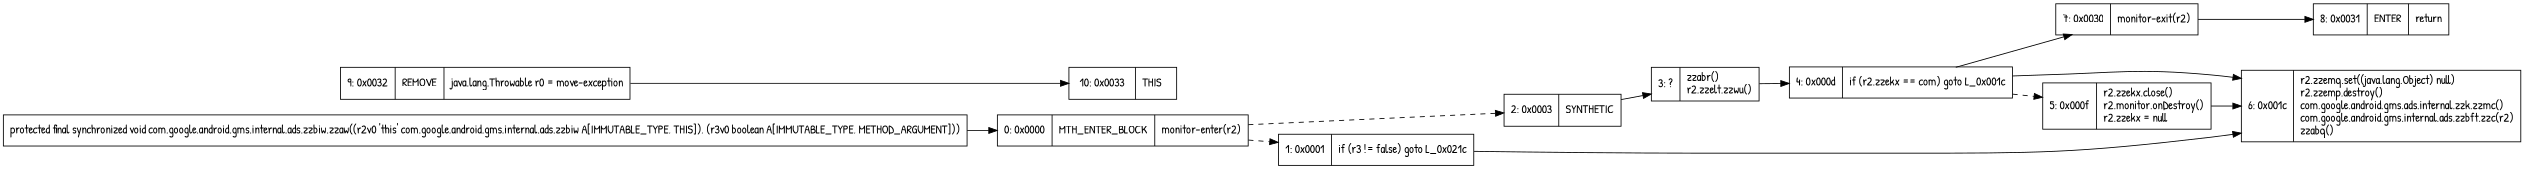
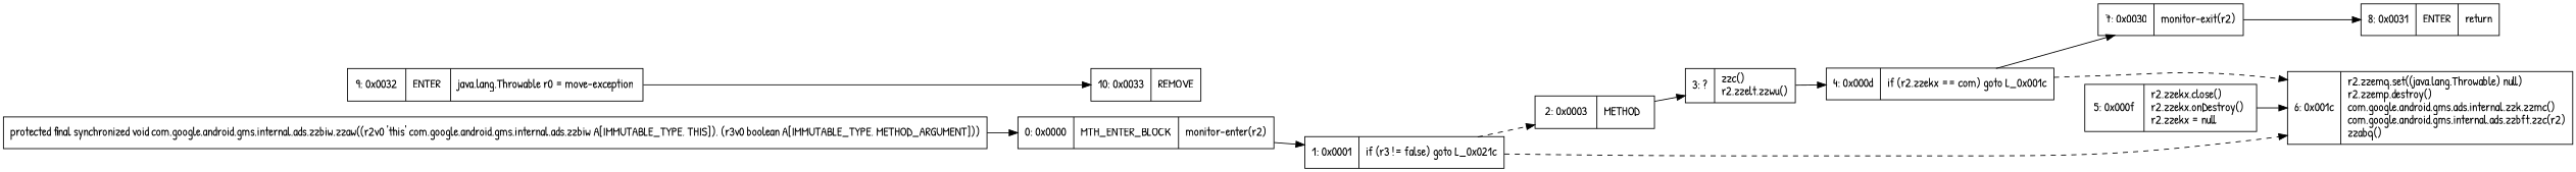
  digraph {
    fontname="Patrick Hand"
    rankdir=LR
    node [fontname="Patrick Hand" shape=record]
    edge [fontname="Patrick Hand"]
    n1 [label="{0\:\ 0x0000|MTH_ENTER_BLOCK\l|monitor\-enter(r2)\l}"]
    n2 [label="{1\:\ 0x0001|if (r3 != false) goto L_0x021c\l}"]
-   n3 [label="{2\:\ 0x0003|SYNTHETIC\l}"]
-   n4 [label="{6\:\ 0x001c|r2.zzemq.set((java.lang.Object) null)\lr2.zzemp.destroy()\lcom.google.android.gms.ads.internal.zzk.zzmc()\lcom.google.android.gms.internal.ads.zzbft.zzc(r2)\lzzabq()\l}"]
-   n5 [label="{3\:\ ?|zzabr()\lr2.zzelt.zzwu()\l}"]
+   n3 [label="{2\:\ 0x0003|METHOD\l}"]
+   n4 [label="{6\:\ 0x001c|r2.zzemq.set((java.lang.Throwable) null)\lr2.zzemp.destroy()\lcom.google.android.gms.ads.internal.zzk.zzmc()\lcom.google.android.gms.internal.ads.zzbft.zzc(r2)\lzzabq()\l}"]
+   n5 [label="{3\:\ ?|zzc()\lr2.zzelt.zzwu()\l}"]
    n6 [label="{4\:\ 0x000d|if (r2.zzekx == com) goto L_0x001c\l}"]
-   n7 [label="{9\:\ 0x0032|REMOVE\l|java.lang.Throwable r0 = move\-exception\l}"]
-   n8 [label="{10\:\ 0x0033|THIS\l}"]
-   n9 [label="{5\:\ 0x000f|r2.zzekx.close()\lr2.monitor.onDestroy()\lr2.zzekx = null\l}"]
+   n7 [label="{9\:\ 0x0032|ENTER\l|java.lang.Throwable r0 = move\-exception\l}"]
+   n8 [label="{10\:\ 0x0033|REMOVE\l}"]
+   n9 [label="{5\:\ 0x000f|r2.zzekx.close()\lr2.zzekx.onDestroy()\lr2.zzekx = null\l}"]
    n10 [label="{7\:\ 0x0030|monitor\-exit(r2)\l}"]
    n11 [label="{8\:\ 0x0031|ENTER\l|return\l}"]
    n12 [label="{protected final synchronized void com.google.android.gms.internal.ads.zzbiw.zzaw((r2v0 'this' com.google.android.gms.internal.ads.zzbiw A[IMMUTABLE_TYPE, THIS]), (r3v0 boolean A[IMMUTABLE_TYPE, METHOD_ARGUMENT])) }"]
-   n1 -> n2 [style=dashed]
-   n1 -> n3 [style=dashed]
-   n2 -> n4
+   n1 -> n2
+   n2 -> n3 [style=dashed]
+   n2 -> n4 [style=dashed]
    n3 -> n5
    n5 -> n6
-   n6 -> n4
-   n6 -> n9 [style=dashed]
+   n6 -> n4 [style=dashed]
    n6 -> n10
    n7 -> n8
    n9 -> n4
    n10 -> n11
    n12 -> n1
  }
